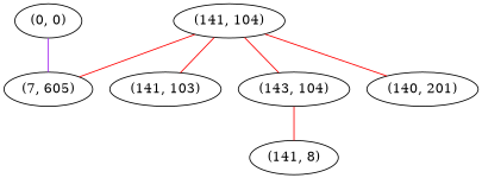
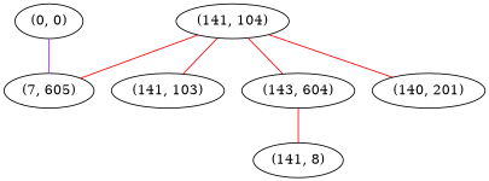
  graph {
    edge [color=red weight=1]
    n1 [label="(7, 605)"]
    "(0, 0)"
    "(141, 104)"
    "(141, 103)"
-   "(143, 104)"
+   "(143, 104)" [label="(143, 604)"]
    "(140, 201)"
    "(141, 8)"
    "(0, 0)" -- n1 [color=purple weight=4]
    "(141, 104)" -- n1
    "(141, 104)" -- "(141, 103)"
    "(141, 104)" -- "(143, 104)"
    "(141, 104)" -- "(140, 201)"
    "(143, 104)" -- "(141, 8)"
  }
